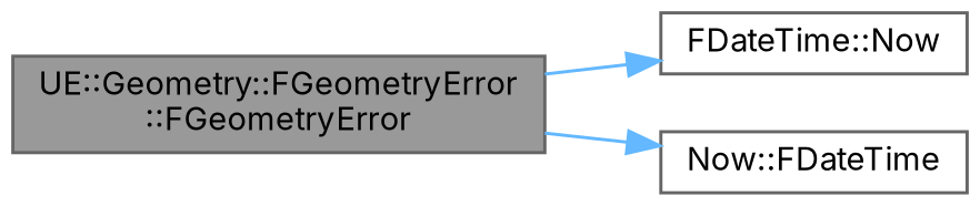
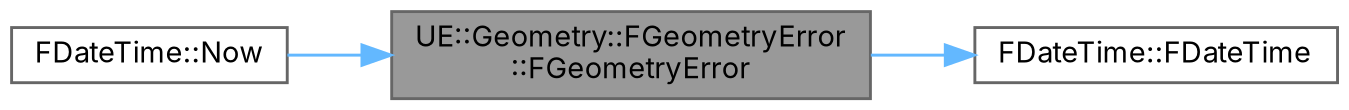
  digraph {
    fontname=Inter
    rankdir=LR
    node [color=grey40 fillcolor=white fontname=Inter fontsize=10 shape=box style=filled]
    edge [color=steelblue1 fontname=Inter fontsize=10 labelfontname=Helvetica labelfontsize=10 style=solid]
    n1 [color=gray40 fillcolor=grey60 fontcolor=black height=0.2 label="UE::Geometry::FGeometryError\l::FGeometryError" width=0.4]
    n2 [height=0.2 label="FDateTime::Now" width=0.4]
-   n3 [height=0.2 label="Now::FDateTime" width=0.4]
-   n1 -> n2
+   n3 [height=0.2 label="FDateTime::FDateTime" width=0.4]
+   n2 -> n1
    n1 -> n3
  }
